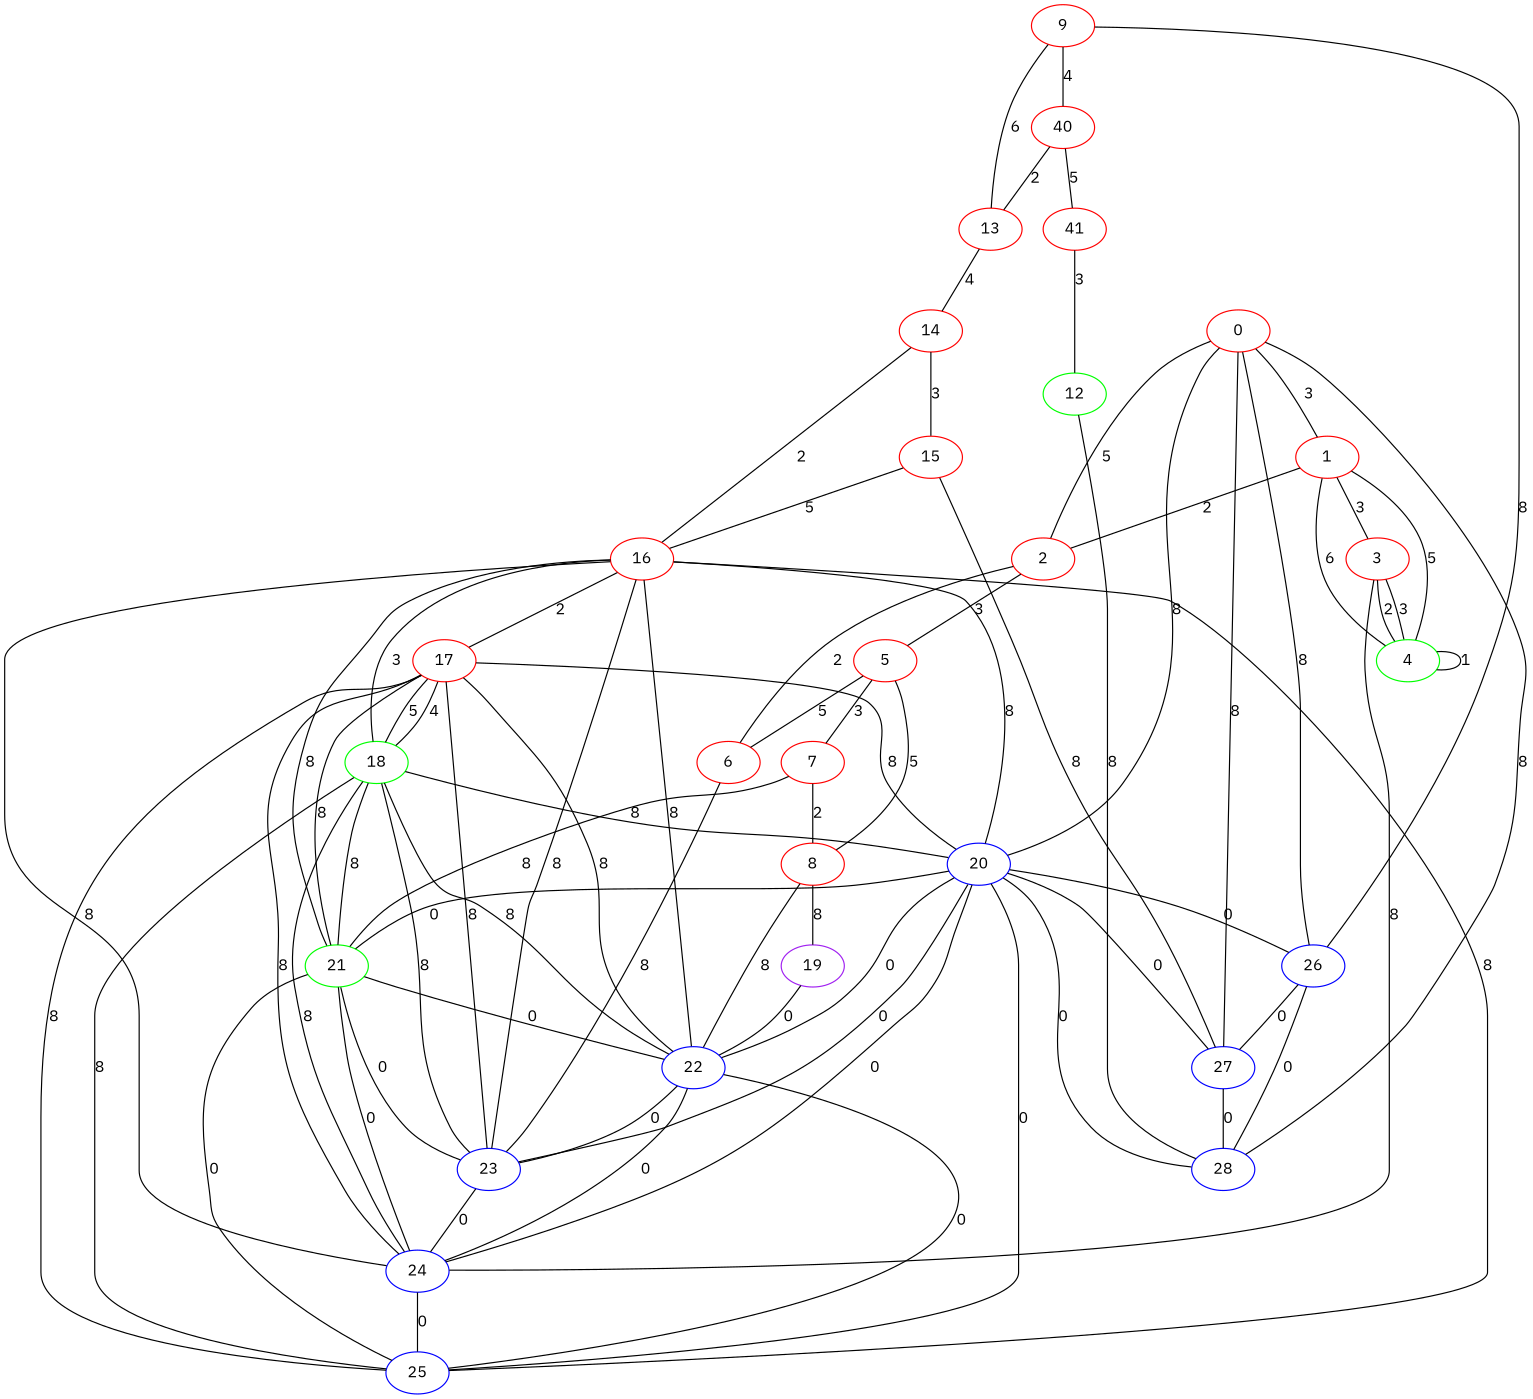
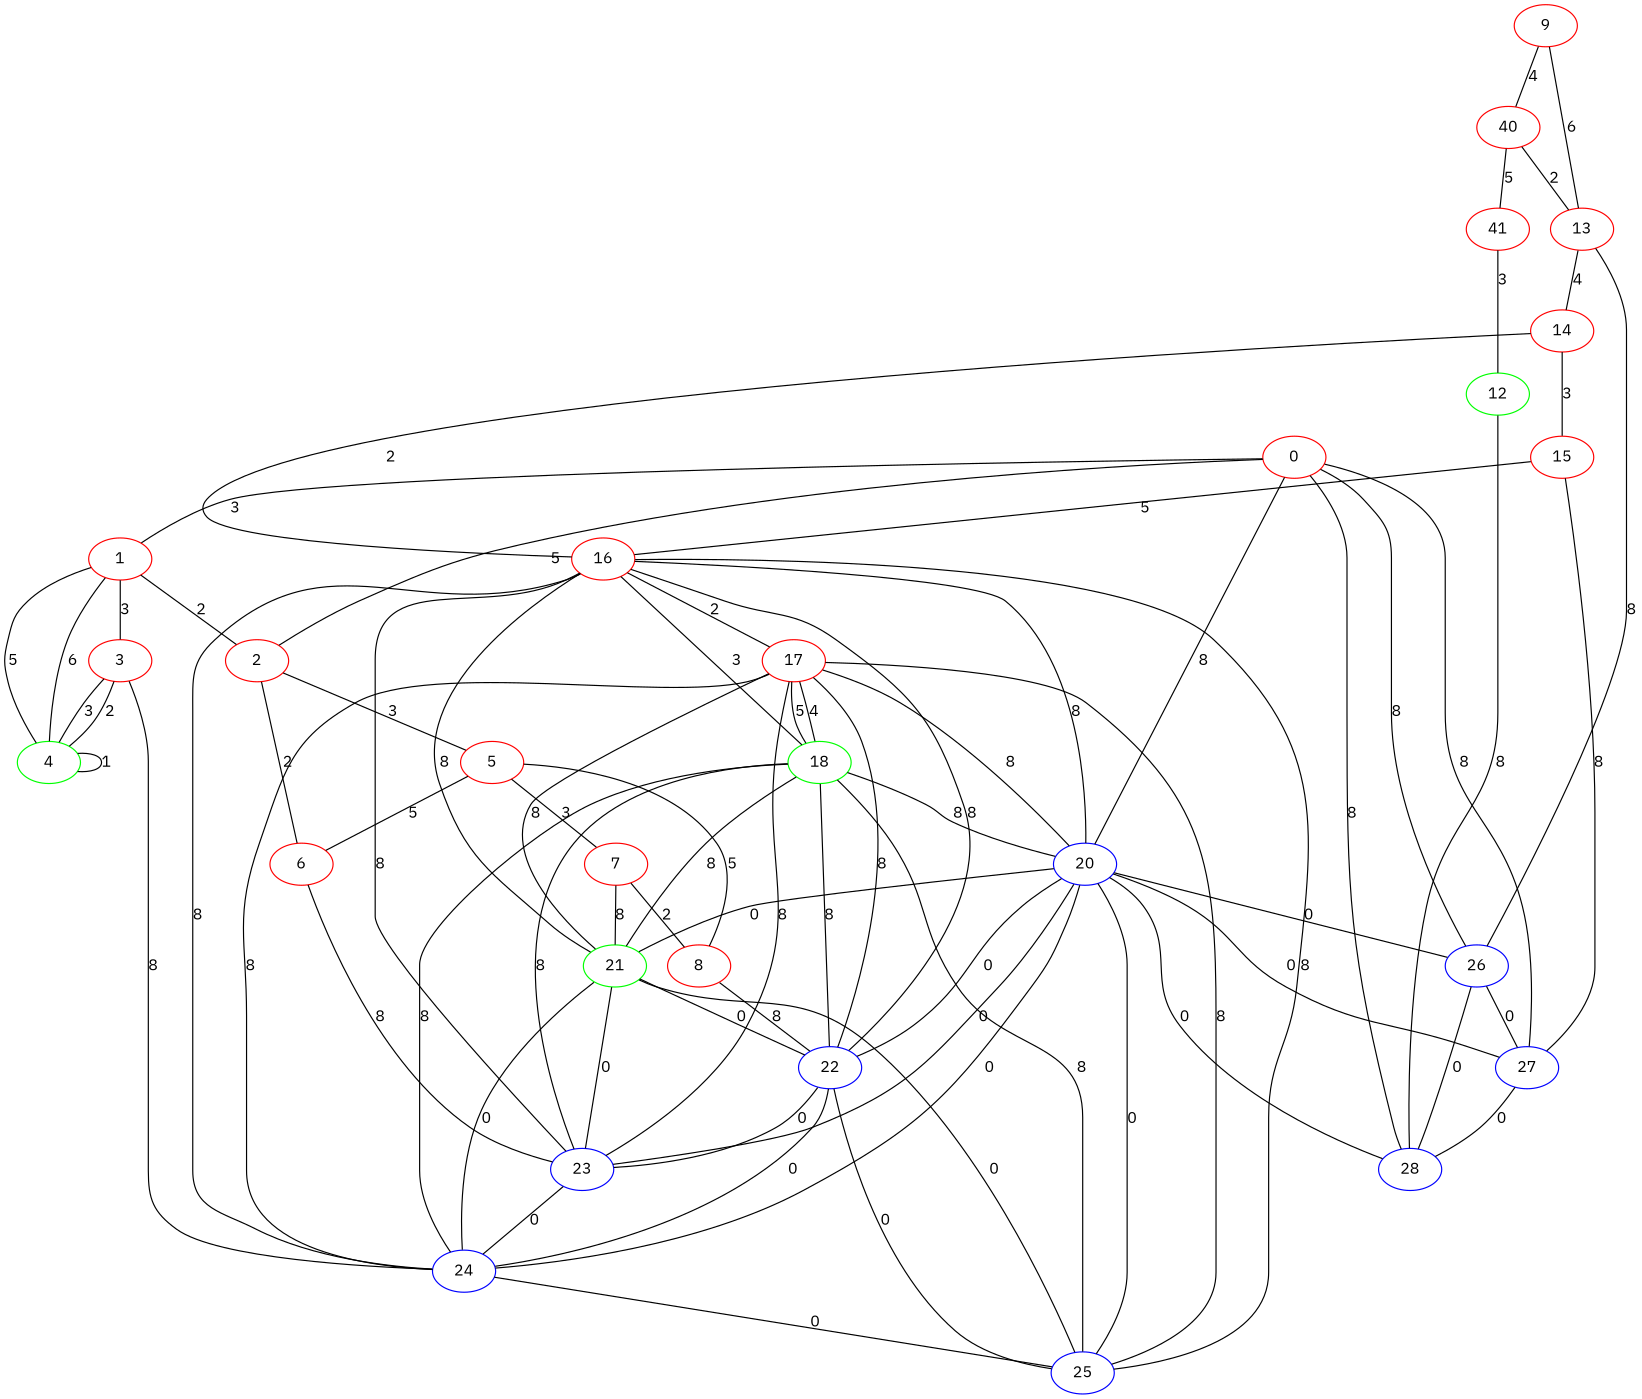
  graph {
    fontname="IBM Plex Sans"
    node [color=red fontname="IBM Plex Sans" weight=1]
    edge [fontname="IBM Plex Sans"]
    0
    1
    2
    20 [color=blue weight=3]
    26 [color=blue weight=3]
    27 [color=blue weight=3]
    28 [color=blue weight=3]
    3
    4 [color=green weight=2]
    5
    6
    24 [color=blue weight=3]
    23 [color=blue weight=3]
    21 [color=green weight=3]
    22 [color=blue weight=3]
    25 [color=blue weight=3]
    7
    8
-   19 [color=purple weight=4]
    9
    n21 [label=40]
    13
    n23 [label=41]
    14
    12 [color=green weight=2]
    15
    16
    17
    18 [color=green weight=2]
    0 -- 1 [label=3]
    0 -- 2 [label=5]
    0 -- 20 [label=8]
    0 -- 26 [label=8]
    0 -- 27 [label=8]
    0 -- 28 [label=8]
    1 -- 2 [label=2]
    1 -- 3 [label=3]
    1 -- 4 [label=5]
    1 -- 4 [label=6]
    2 -- 5 [label=3]
    2 -- 6 [label=2]
    20 -- 26 [label=0]
    20 -- 27 [label=0]
    20 -- 28 [label=0]
    20 -- 24 [label=0]
    20 -- 23 [label=0]
    20 -- 21 [label=0]
    20 -- 22 [label=0]
    20 -- 25 [label=0]
    26 -- 27 [label=0]
    26 -- 28 [label=0]
    27 -- 28 [label=0]
    3 -- 4 [label=2]
    3 -- 4 [label=3]
    3 -- 24 [label=8]
    4 -- 4 [label=1]
    5 -- 6 [label=5]
    5 -- 7 [label=3]
    5 -- 8 [label=5]
    6 -- 23 [label=8]
    24 -- 25 [label=0]
    23 -- 24 [label=0]
    21 -- 24 [label=0]
    21 -- 23 [label=0]
    21 -- 22 [label=0]
    21 -- 25 [label=0]
    22 -- 24 [label=0]
    22 -- 23 [label=0]
    22 -- 25 [label=0]
    7 -- 21 [label=8]
    7 -- 8 [label=2]
    8 -- 22 [label=8]
-   8 -- 19 [label=8]
-   19 -- 22 [label=0]
-   9 -- 26 [label=8]
+   13 -- 26 [label=8]
    9 -- n21 [label=4]
    9 -- 13 [label=6]
    n21 -- 13 [label=2]
    n21 -- n23 [label=5]
    13 -- 14 [label=4]
    n23 -- 12 [label=3]
    14 -- 15 [label=3]
    14 -- 16 [label=2]
    12 -- 28 [label=8]
    15 -- 27 [label=8]
    15 -- 16 [label=5]
    16 -- 20 [label=8]
    16 -- 24 [label=8]
    16 -- 23 [label=8]
    16 -- 21 [label=8]
    16 -- 22 [label=8]
    16 -- 25 [label=8]
    16 -- 17 [label=2]
    16 -- 18 [label=3]
    17 -- 20 [label=8]
    17 -- 24 [label=8]
    17 -- 23 [label=8]
    17 -- 21 [label=8]
    17 -- 22 [label=8]
    17 -- 25 [label=8]
    17 -- 18 [label=5]
    17 -- 18 [label=4]
    18 -- 20 [label=8]
    18 -- 24 [label=8]
    18 -- 23 [label=8]
    18 -- 21 [label=8]
    18 -- 22 [label=8]
    18 -- 25 [label=8]
  }
